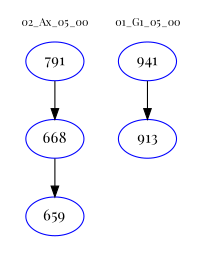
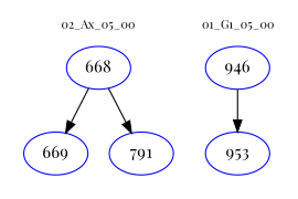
  digraph {
    fontname="Playfair Display"
    node [color=blue fontname="Playfair Display"]
    edge [color=black fontname="Playfair Display"]
    n1 [label=668]
-   n2 [label=659]
+   n2 [label=669]
    n3 [label=791]
-   n4 [label=941]
-   n5 [label=913]
+   n4 [label=946]
+   n5 [label=953]
    subgraph cluster_1 {
      color=white
      fontsize=10
      label="02_Ax_05_00"
      n1
      n2
      n3
    }
    subgraph cluster_2 {
      color=white
      fontsize=10
      label="01_G1_05_00"
      n4
      n5
    }
    n1 -> n2
-   n3 -> n1
+   n1 -> n3
    n4 -> n5
  }
